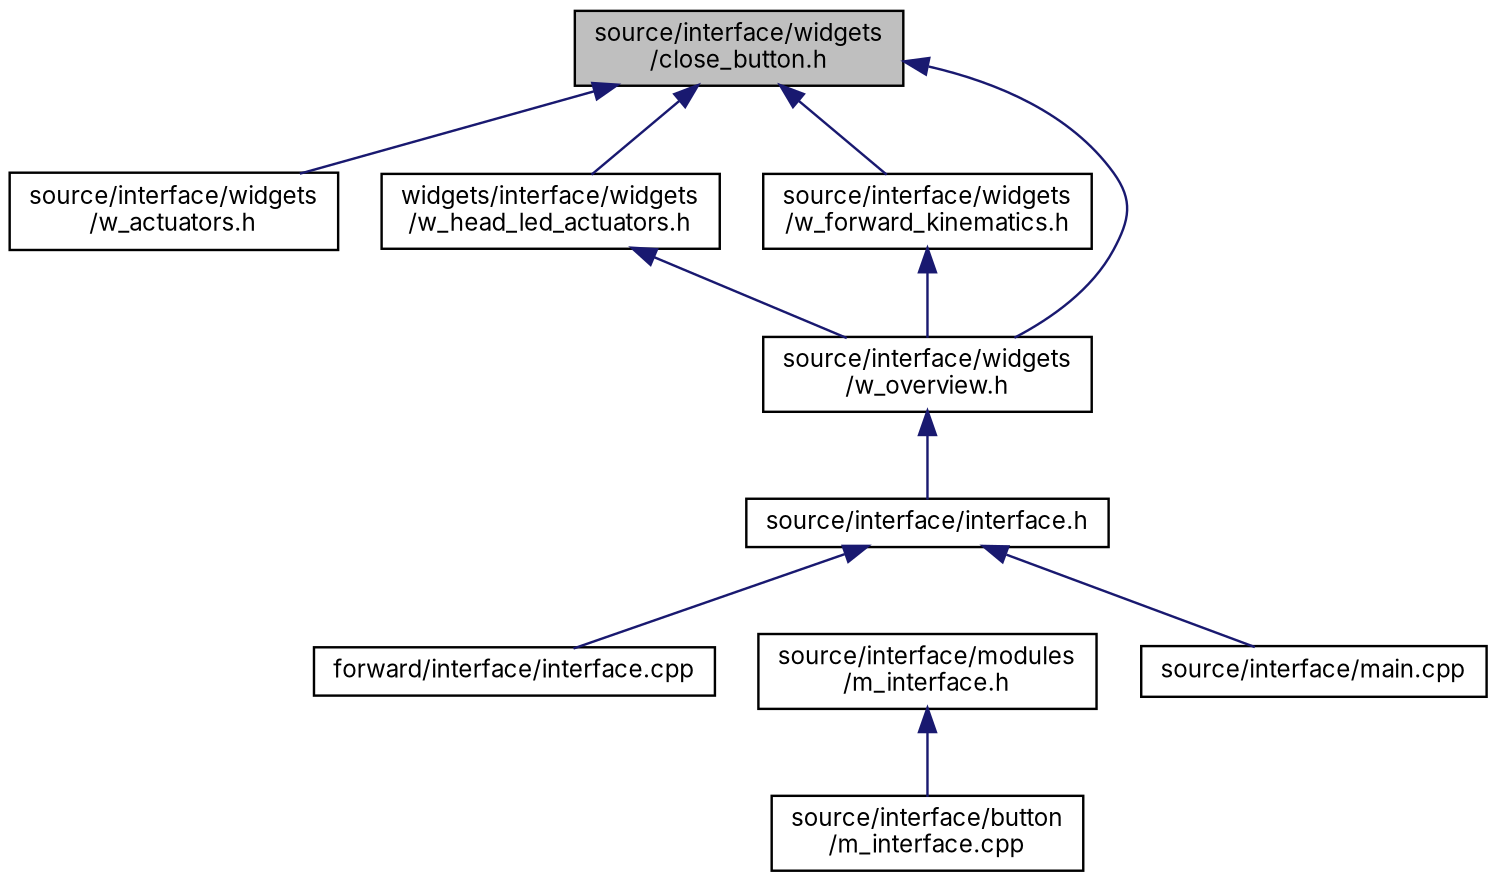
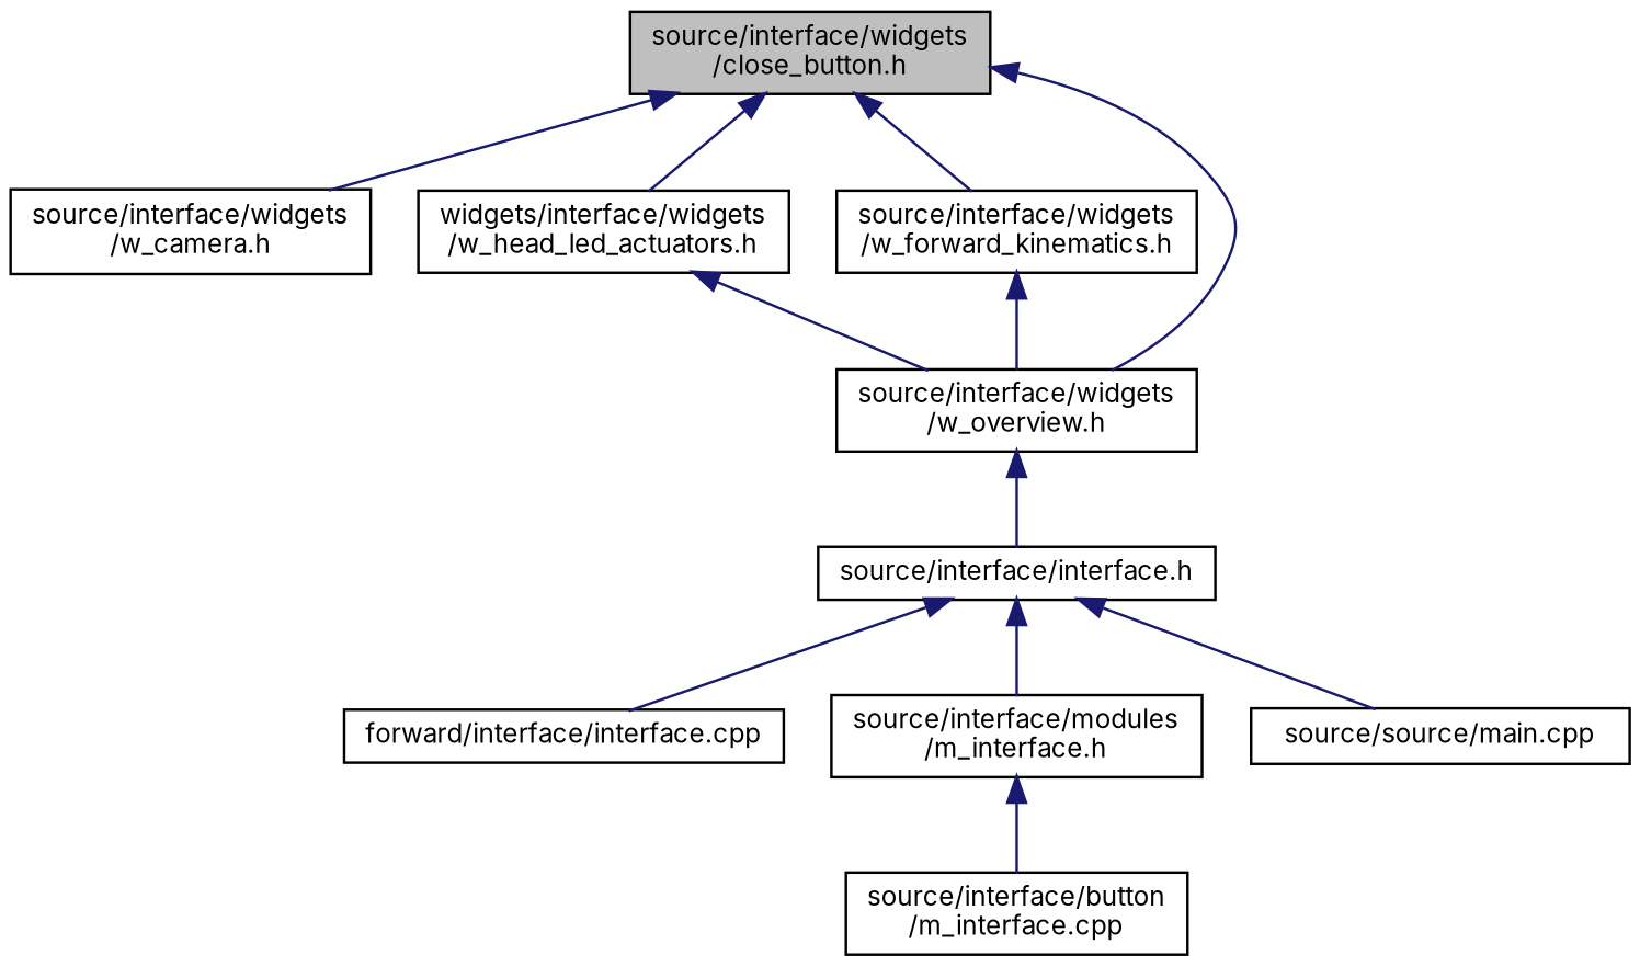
  digraph {
    fontname=Inter
    node [color=black fillcolor=white fontname=Inter fontsize=10 shape=record style=filled]
    edge [color=midnightblue dir=back fontname=Inter fontsize=10 labelfontname=Helvetica labelfontsize=10 style=solid]
    n1 [fillcolor=grey75 fontcolor=black height=0.2 label="source/interface/widgets\l/close_button.h" width=0.4]
-   n2 [height=0.2 label="source/interface/widgets\l/w_actuators.h" width=0.4]
+   n2 [height=0.2 label="source/interface/widgets\l/w_camera.h" width=0.4]
    n3 [height=0.2 label="widgets/interface/widgets\l/w_head_led_actuators.h" width=0.4]
    n4 [height=0.2 label="source/interface/widgets\l/w_forward_kinematics.h" width=0.4]
    n5 [height=0.2 label="source/interface/widgets\l/w_overview.h" width=0.4]
    n6 [height=0.2 label="source/interface/interface.h" width=0.4]
    n7 [height=0.2 label="forward/interface/interface.cpp" width=0.4]
    n8 [height=0.2 label="source/interface/modules\l/m_interface.h" width=0.4]
-   n9 [height=0.2 label="source/interface/main.cpp" width=0.4]
+   n9 [height=0.2 label="source/source/main.cpp" width=0.4]
    n10 [height=0.2 label="source/interface/button\l/m_interface.cpp" width=0.4]
    n1 -> n2
    n1 -> n3
    n1 -> n4
    n1 -> n5
    n3 -> n5
    n4 -> n5
    n5 -> n6
    n6 -> n7
+   n6 -> n8
    n6 -> n9
    n8 -> n10
  }
